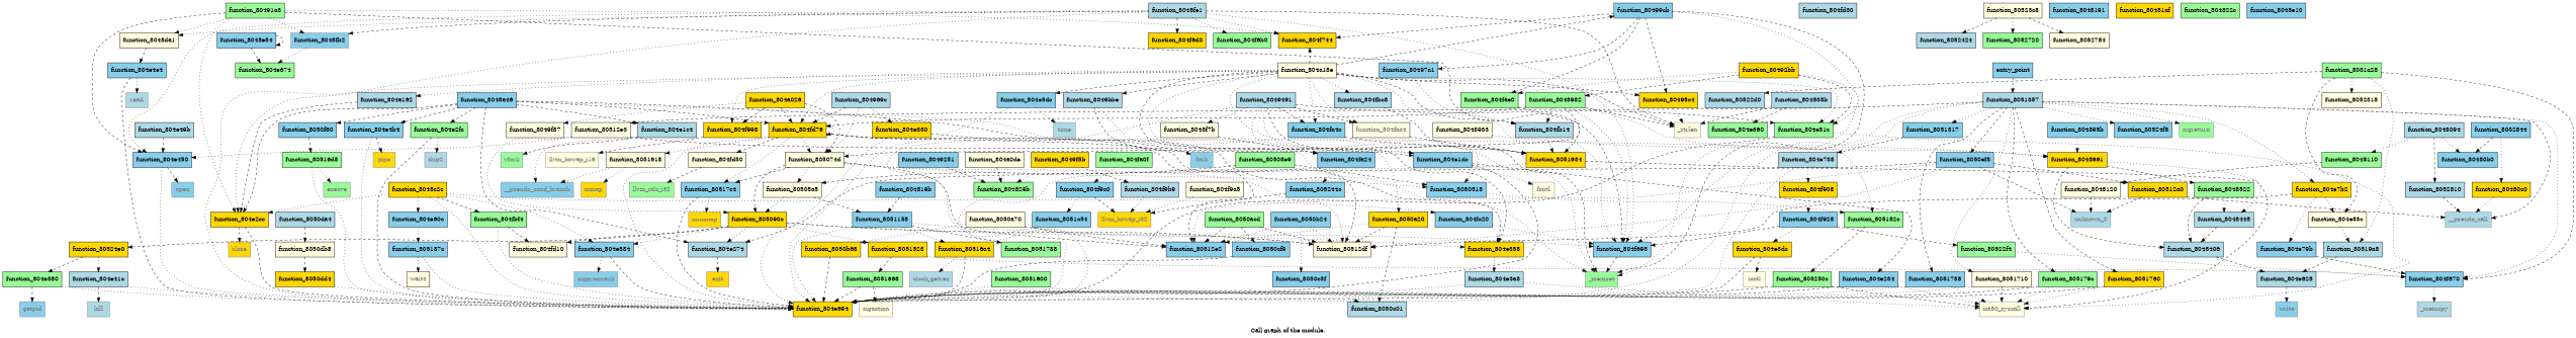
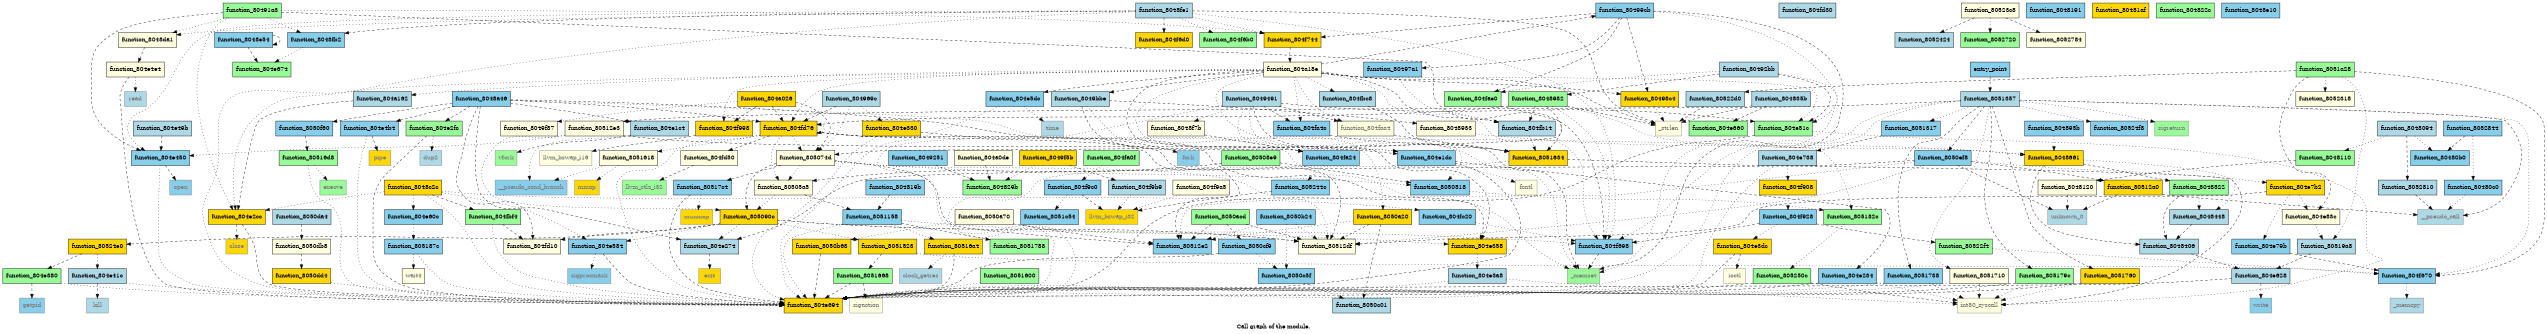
  digraph {
    label="Call graph of the module."
    node [fillcolor=skyblue shape=record style=filled]
    edge [style=dashed]
    n1 [fillcolor=lightblue label="{function_804969c}"]
    n2 [fillcolor=gold label="{function_804e330}"]
    n3 [fillcolor=gold label="{function_804fd76}"]
    n4 [fillcolor=lightyellow label="{function_805074d}"]
    n5 [fillcolor=gold label="{function_804e694}"]
    n6 [color=gray50 fontcolor=gray50 label="{fork}"]
    n7 [fillcolor=lightyellow label="{function_80512df}"]
    n8 [fillcolor=lightyellow label="{function_804fd50}"]
    n9 [fillcolor=lightyellow label="{function_80505a5}"]
    n10 [label="{function_80512e2}"]
    n11 [fillcolor=lightyellow label="{function_8051618}"]
    n12 [fillcolor=palegreen label="{function_805182c}"]
    n13 [label="{function_8050518}"]
    n14 [fillcolor=gold label="{function_805090c}"]
    n15 [label="{function_80517c4}"]
    n16 [fillcolor=gold label="{function_80498c4}"]
    n17 [color=gray50 fillcolor=lightyellow fontcolor=gray50 label="{_strlen}"]
    n18 [label="{function_80499cb}"]
    n19 [fillcolor=gold label="{function_804f744}"]
    n20 [fillcolor=palegreen label="{function_804e51c}"]
    n21 [fillcolor=palegreen label="{function_804fae0}"]
    n22 [color=gray50 fillcolor=palegreen fontcolor=gray50 label="{_memset}"]
    n23 [label="{function_80497a1}"]
    n24 [color=gray50 fillcolor=lightyellow fontcolor=gray50 label="{int80_syscall}"]
    n25 [fillcolor=gold label="{function_8051634}"]
    n26 [fillcolor=lightblue label="{function_804fb14}"]
    n27 [fillcolor=lightblue label="{function_8049bbe}"]
    n28 [label="{function_804fa24}"]
    n29 [fillcolor=gold label="{function_8050a20}"]
    n30 [fillcolor=lightyellow label="{function_8048933}"]
    n31 [label="{function_805244c}"]
    n32 [fillcolor=lightblue label="{function_8050c01}"]
    n33 [fillcolor=gold label="{function_8048661}"]
    n34 [fillcolor=gold label="{function_8049f5b}"]
    n35 [fillcolor=lightblue label="{function_804f9b9}"]
    n36 [fillcolor=palegreen label="{function_804829b}"]
    n37 [color=gray50 fillcolor=gold fontcolor=gray50 label="{llvm_bswap_i32}"]
    n38 [fillcolor=lightyellow fontcolor=gray50 label="{function_804faa4}"]
    n39 [fillcolor=lightyellow label="{function_8049f87}"]
    n40 [fillcolor=gold label="{function_804a026}"]
    n41 [fillcolor=gold label="{function_804f998}"]
    n42 [color=gray50 fillcolor=lightyellow fontcolor=gray50 label="{llvm_bswap_i16}"]
    n43 [fillcolor=gold label="{function_8051760}"]
    n44 [fillcolor=palegreen label="{function_804f6b0}"]
    n45 [fillcolor=lightblue label="{function_804e41c}"]
    n46 [color=gray50 fillcolor=lightblue fontcolor=gray50 label="{kill}"]
    n47 [fillcolor=gold label="{function_804e358}"]
    n48 [fillcolor=lightblue label="{function_804e3a8}"]
    n49 [fillcolor=lightblue label="{function_804fbc8}"]
    n50 [fillcolor=palegreen label="{function_804fa0f}"]
    n51 [label="{function_804f9c0}"]
    n52 [label="{function_8051c54}"]
    n53 [fillcolor=lightblue label="{function_804e628}"]
    n54 [color=gray50 fontcolor=gray50 label="{write}"]
    n55 [fillcolor=lightyellow label="{function_804a0de}"]
    n56 [fillcolor=lightblue label="{function_804a162}"]
    n57 [fillcolor=gold label="{function_804e2cc}"]
    n58 [color=gray50 fillcolor=gold fontcolor=gray50 label="{close}"]
    n59 [fillcolor=lightyellow label="{function_804a18e}"]
    n60 [label="{function_804e1dc}"]
    n61 [label="{function_804fa4c}"]
    n62 [label="{function_804f698}"]
    n63 [label="{function_804e5dc}"]
    n64 [label="{function_804e234}"]
    n65 [color=gray50 fillcolor=lightyellow fontcolor=gray50 label="{fcntl}"]
    n66 [color=gray50 fillcolor=lightblue fontcolor=gray50 label="{time}"]
    n67 [fillcolor=palegreen label="{function_804e660}"]
    n68 [label="{function_804e450}"]
    n69 [color=gray50 fontcolor=gray50 label="{open}"]
    n70 [fillcolor=gold label="{function_804f6d0}"]
    n71 [fillcolor=palegreen label="{function_804e674}"]
    n72 [fillcolor=lightblue label="{function_804e49b}"]
    n73 [fillcolor=lightblue label="{function_804e1c4}"]
    n74 [color=gray50 fillcolor=palegreen fontcolor=gray50 label="{vfork}"]
    n75 [color=gray50 fontcolor=gray50 label="{__pseudo_cond_branch}"]
    n76 [fillcolor=palegreen label="{function_804e380}"]
    n77 [color=gray50 fontcolor=gray50 label="{getpid}"]
    n78 [fillcolor=lightblue label="{function_804e738}"]
    n79 [fillcolor=gold label="{function_804f908}"]
    n80 [label="{function_804f928}"]
    n81 [label="{function_804e79b}"]
    n82 [label="{function_804f670}"]
    n83 [color=gray50 fillcolor=lightblue fontcolor=gray50 label="{_memcpy}"]
    n84 [label="{function_804e4b4}"]
    n85 [color=gray50 fillcolor=gold fontcolor=gray50 label="{pipe}"]
-   n86 [label="{function_804e4e4}"]
+   n86 [fillcolor=lightyellow label="{function_804e4e4}"]
    n87 [color=gray50 fillcolor=lightblue fontcolor=gray50 label="{read}"]
    n88 [fillcolor=gold label="{function_804e7b2}"]
    n89 [fillcolor=lightyellow label="{function_804e83c}"]
    n90 [fillcolor=lightblue label="{function_80519a8}"]
    n91 [fillcolor=gold label="{function_804e3dc}"]
    n92 [fillcolor=palegreen label="{function_80522f4}"]
    n93 [fillcolor=lightblue label="{function_804e274}"]
    n94 [color=gray50 fillcolor=gold fontcolor=gray50 label="{exit}"]
    n95 [color=gray50 fillcolor=lightyellow fontcolor=gray50 label="{ioctl}"]
    n96 [label="{function_804e584}"]
    n97 [color=gray50 fontcolor=gray50 label="{sigprocmask}"]
    n98 [fillcolor=lightyellow label="{function_804f9a5}"]
    n99 [fillcolor=palegreen label="{function_804e2fc}"]
    n100 [color=gray50 fillcolor=lightblue fontcolor=gray50 label="{dup2}"]
    n101 [label="{function_804e60c}"]
    n102 [label="{function_805187c}"]
    n103 [color=black fillcolor=lightyellow fontcolor=gray50 label="{wait4}"]
    n104 [fillcolor=palegreen label="{function_804fbf4}"]
    n105 [fillcolor=lightyellow label="{function_804fd10}"]
    n106 [label="{function_804fc20}"]
    n107 [fillcolor=lightblue label="{function_804fd30}"]
    n108 [color=gray50 fillcolor=palegreen fontcolor=gray50 label="{llvm_ctlz_i32}"]
    n109 [label="{function_8051158}"]
    n110 [color=gray50 fillcolor=gold fontcolor=gray50 label="{mmap}"]
    n111 [fillcolor=palegreen label="{function_805250c}"]
    n112 [fillcolor=gold label="{function_8051523}"]
    n113 [fillcolor=gold label="{function_80524e0}"]
    n114 [fillcolor=gold label="{function_80516a4}"]
    n115 [fillcolor=palegreen label="{function_8051788}"]
    n116 [color=gray50 fillcolor=gold fontcolor=gray50 label="{munmap}"]
    n117 [fillcolor=palegreen label="{function_80508e9}"]
    n118 [fillcolor=palegreen label="{function_8051668}"]
    n119 [fillcolor=lightyellow label="{function_8050a70}"]
    n120 [fillcolor=gold label="{function_8050b68}"]
    n121 [fillcolor=palegreen label="{function_8050acd}"]
    n122 [label="{function_8050cf9}"]
    n123 [label="{function_8050c5f}"]
    n124 [label="{function_8050b24}"]
    n125 [fillcolor=lightblue label="{function_8050da4}"]
    n126 [fillcolor=lightyellow label="{function_8050db8}"]
    n127 [fillcolor=gold label="{function_8050dd4}"]
    n128 [label="{function_8050ef8}"]
    n129 [fillcolor=gold label="{function_80512a0}"]
    n130 [color=gray50 fillcolor=lightblue fontcolor=gray50 label="{unknown_0}"]
    n131 [color=gray50 fillcolor=lightblue fontcolor=gray50 label="{__pseudo_call}"]
    n132 [label="{function_8050f60}"]
    n133 [fillcolor=palegreen label="{function_80516d8}"]
    n134 [color=gray50 fillcolor=palegreen fontcolor=gray50 label="{execve}"]
    n135 [color=gray50 fillcolor=lightblue fontcolor=gray50 label="{clock_getres}"]
    n136 [fillcolor=lightyellow label="{function_80512e3}"]
    n137 [label="{function_8051317}"]
    n138 [fillcolor=lightblue label="{function_8051357}"]
    n139 [label="{function_8051738}"]
    n140 [fillcolor=lightyellow label="{function_8051710}"]
    n141 [fillcolor=palegreen label="{function_805179c}"]
    n142 [label="{function_80524f8}"]
    n143 [color=gray50 fillcolor=palegreen fontcolor=gray50 label="{sigreturn}"]
    n144 [color=gray50 fillcolor=lightyellow fontcolor=gray50 label="{sigaction}"]
    n145 [fillcolor=palegreen label="{function_8051600}"]
    n146 [fillcolor=palegreen label="{function_8051a28}"]
    n147 [fillcolor=lightblue label="{function_80522d0}"]
    n148 [fillcolor=lightyellow label="{function_8052318}"]
    n149 [fillcolor=lightyellow label="{function_80523c8}"]
    n150 [fillcolor=lightblue label="{function_8052424}"]
    n151 [fillcolor=palegreen label="{function_8052720}"]
    n152 [fillcolor=lightyellow label="{function_8052784}"]
    n153 [fillcolor=lightblue label="{function_8052810}"]
    n154 [label="{function_8052844}"]
    n155 [label="{function_80480b0}"]
-   n156 [fillcolor=gold label="{function_80480c0}"]
+   n156 [label="{function_80480c0}"]
    n157 [fillcolor=lightblue label="{function_8048094}"]
    n158 [fillcolor=palegreen label="{function_8048110}"]
    n159 [fillcolor=lightyellow label="{function_8048120}"]
    n160 [label="{entry_point}"]
    n161 [label="{function_8048191}"]
    n162 [label="{function_804819b}"]
    n163 [fillcolor=gold label="{function_80481af}"]
    n164 [fillcolor=palegreen label="{function_804822c}"]
    n165 [fillcolor=lightblue label="{function_804835b}"]
    n166 [fillcolor=lightblue label="{function_8048406}"]
    n167 [fillcolor=lightblue label="{function_8048448}"]
    n168 [fillcolor=palegreen label="{function_8048522}"]
    n169 [label="{function_804895b}"]
    n170 [fillcolor=palegreen label="{function_8048982}"]
    n171 [label="{function_8048a46}"]
    n172 [fillcolor=gold label="{function_8048c2c}"]
    n173 [fillcolor=lightyellow label="{function_8048da1}"]
    n174 [label="{function_8048e10}"]
    n175 [label="{function_8048e54}"]
    n176 [fillcolor=lightyellow label="{function_8048f7b}"]
-   n177 [label="{function_8048fb2}" color=gray50]
+   n177 [label="{function_8048fb2}"]
    n178 [fillcolor=lightblue label="{function_8048fe1}"]
    n179 [fillcolor=palegreen label="{function_80491a3}"]
    n180 [label="{function_8049251}"]
-   n181 [fillcolor=gold label="{function_80492bb}"]
+   n181 [fillcolor=lightblue label="{function_80492bb}"]
    n182 [fillcolor=lightblue label="{function_8049491}"]
    n1 -> n2 [style=dotted]
    n1 -> n3
    n1 -> n4 [style=dotted]
    n2 -> n5 [style=dotted]
    n2 -> n6
    n3 -> n3 [style=dotted]
    n3 -> n4 [style=dotted]
    n3 -> n5 [style=dotted]
    n3 -> n7
    n3 -> n8
-   n3 -> n15 [style=dotted]
+   n3 -> n9 [style=dotted]
    n3 -> n10
    n3 -> n11 [style=dotted]
    n3 -> n12 [style=dotted]
    n4 -> n7 [style=dotted]
    n4 -> n9 [style=dotted]
    n4 -> n10
    n4 -> n13 [style=dotted]
    n4 -> n14
    n4 -> n15
    n8 -> n108
    n9 -> n14 [style=dotted]
    n9 -> n109
    n11 -> n75 [style=dotted]
    n11 -> n110 [style=dotted]
-   n12 -> n111
+   n12 -> n111 [style=dotted]
    n13 -> n12 [style=dotted]
    n14 -> n7
    n14 -> n62 [style=dotted]
    n14 -> n93 [style=dotted]
    n14 -> n96 [style=dotted]
    n14 -> n105
    n14 -> n112 [style=dotted]
    n14 -> n113
    n15 -> n5
    n15 -> n116 [style=dotted]
    n16 -> n17 [style=dotted]
    n18 -> n16
    n18 -> n19
    n18 -> n20 [style=dotted]
    n18 -> n21
    n18 -> n22
    n18 -> n23
    n20 -> n5
    n20 -> n24 [style=dotted]
    n21 -> n25
    n23 -> n26 [style=dotted]
    n25 -> n5 [style=dotted]
    n25 -> n24
    n26 -> n25 [style=dotted]
    n27 -> n28
    n27 -> n29 [style=dotted]
+   n27 -> n30
    n28 -> n31 [style=dotted]
    n29 -> n7
    n29 -> n10 [style=dotted]
    n29 -> n32
    n30 -> n33 [style=dotted]
    n31 -> n37
    n33 -> n166
    n33 -> n167 [style=dotted]
    n33 -> n168
    n34 -> n35
    n34 -> n36 [style=dotted]
    n35 -> n37 [style=dotted]
    n38 -> n25
    n40 -> n3
    n40 -> n4
    n40 -> n39 [style=dotted]
    n40 -> n41
    n41 -> n42
    n43 -> n5
    n43 -> n24 [style=dotted]
    n45 -> n5 [style=dotted]
    n45 -> n46
    n47 -> n48 [style=dotted]
    n48 -> n5 [style=dotted]
    n48 -> n24 [style=dotted]
    n49 -> n25
    n50 -> n51 [style=dotted]
    n51 -> n37
    n51 -> n52 [style=dotted]
+   n53 -> n5
    n53 -> n54
    n55 -> n36
    n56 -> n57
    n57 -> n5
    n57 -> n58
    n59 -> n3 [style=dotted]
    n59 -> n5 [style=dotted]
    n59 -> n16
    n59 -> n17
    n59 -> n18
-   n59 -> n19
+   n19 -> n59
    n59 -> n20 [style=dotted]
    n59 -> n22 [style=dotted]
    n59 -> n26
    n59 -> n27
    n59 -> n38 [style=dotted]
    n59 -> n41 [style=dotted]
    n59 -> n47
    n59 -> n49 [style=dotted]
    n59 -> n56 [style=dotted]
    n59 -> n60 [style=dotted]
    n59 -> n61 [style=dotted]
    n59 -> n62 [style=dotted]
    n59 -> n63
    n60 -> n5
    n60 -> n64
    n60 -> n65 [style=dotted]
    n61 -> n25
    n62 -> n22
    n63 -> n5 [style=dotted]
    n63 -> n66 [style=dotted]
    n64 -> n5
    n64 -> n24 [style=dotted]
    n68 -> n5 [style=dotted]
    n68 -> n69
    n72 -> n68
    n73 -> n74
    n73 -> n75 [style=dotted]
    n76 -> n5 [style=dotted]
    n76 -> n77
    n78 -> n5 [style=dotted]
    n78 -> n79 [style=dotted]
    n79 -> n80 [style=dotted]
    n80 -> n62
    n80 -> n91 [style=dotted]
    n80 -> n92
    n81 -> n82
    n82 -> n83 [style=dotted]
    n84 -> n5 [style=dotted]
    n84 -> n85
    n86 -> n5
    n86 -> n87 [style=dotted]
    n88 -> n7
    n88 -> n81 [style=dotted]
    n88 -> n89 [style=dotted]
    n89 -> n90 [style=dotted]
    n90 -> n53
    n91 -> n5
    n91 -> n95
    n92 -> n82 [style=dotted]
    n93 -> n94
    n96 -> n5
    n96 -> n97 [style=dotted]
    n98 -> n37 [style=dotted]
    n99 -> n5
    n99 -> n100 [style=dotted]
    n101 -> n102 [style=dotted]
    n102 -> n5 [style=dotted]
    n102 -> n103 [style=dotted]
    n104 -> n5 [style=dotted]
    n104 -> n105
    n106 -> n62 [style=dotted]
    n109 -> n5 [style=dotted]
    n109 -> n47 [style=dotted]
    n109 -> n114 [style=dotted]
    n109 -> n115
    n111 -> n5
    n111 -> n24
    n112 -> n82 [style=dotted]
    n112 -> n118
    n113 -> n45 [style=dotted]
    n113 -> n76
    n114 -> n5
    n114 -> n135 [style=dotted]
    n117 -> n9
    n117 -> n13
    n118 -> n5
    n118 -> n144
    n119 -> n7 [style=dotted]
    n119 -> n10
    n119 -> n120 [style=dotted]
    n120 -> n5
    n121 -> n7
    n121 -> n10
    n121 -> n122
    n122 -> n5
+   n122 -> n123 [style=dotted]
    n123 -> n32 [style=dotted]
    n124 -> n7 [style=dotted]
    n124 -> n10 [style=dotted]
    n124 -> n123 [style=dotted]
    n125 -> n126
    n126 -> n127
    n127 -> n5 [style=dotted]
    n128 -> n7 [style=dotted]
    n128 -> n10 [style=dotted]
-   n138 -> n88 [style=dotted]
+   n128 -> n88 [style=dotted]
    n128 -> n93
    n128 -> n129
    n128 -> n130
    n129 -> n130
    n129 -> n131
    n132 -> n133
    n133 -> n5 [style=dotted]
    n133 -> n134 [style=dotted]
    n136 -> n14 [style=dotted]
    n136 -> n60
    n136 -> n68 [style=dotted]
    n137 -> n78
    n138 -> n5 [style=dotted]
    n138 -> n43
    n138 -> n62 [style=dotted]
    n138 -> n82 [style=dotted]
    n138 -> n128
    n138 -> n131
    n138 -> n136
    n138 -> n137 [style=dotted]
    n138 -> n139
    n138 -> n140 [style=dotted]
    n138 -> n141
    n138 -> n142 [style=dotted]
    n138 -> n143 [style=dotted]
    n139 -> n5 [style=dotted]
    n139 -> n24 [style=dotted]
    n140 -> n5 [style=dotted]
    n140 -> n24
    n141 -> n5
    n141 -> n24 [style=dotted]
    n145 -> n5 [style=dotted]
    n146 -> n82
    n146 -> n89
    n146 -> n90 [style=dotted]
    n146 -> n147
    n146 -> n148 [style=dotted]
+   n147 -> n17
    n149 -> n150
    n149 -> n151 [style=dotted]
    n149 -> n152
    n153 -> n131
    n154 -> n155
    n154 -> n156 [style=dotted]
    n156 -> n131 [style=dotted]
    n157 -> n153
    n157 -> n155 [style=dotted]
    n157 -> n158 [style=dotted]
    n158 -> n159
    n159 -> n130
    n160 -> n138
    n162 -> n109
    n165 -> n17
    n165 -> n67
    n166 -> n53
    n167 -> n166
    n168 -> n166
    n168 -> n167 [style=dotted]
    n169 -> n33 [style=dotted]
    n170 -> n3
    n170 -> n4
    n170 -> n17
    n170 -> n26
    n170 -> n33 [style=dotted]
    n170 -> n62 [style=dotted]
    n171 -> n3
    n171 -> n22 [style=dotted]
    n171 -> n47
-   n171 -> n57
+   n171 -> n105
    n171 -> n73
    n171 -> n84
    n171 -> n93
    n171 -> n99
    n171 -> n132
    n172 -> n5 [style=dotted]
    n172 -> n57 [style=dotted]
    n172 -> n96 [style=dotted]
    n172 -> n101 [style=dotted]
    n172 -> n104
    n172 -> n106 [style=dotted]
    n173 -> n86
    n175 -> n71
    n175 -> n175
    n176 -> n28
    n177 -> n71 [style=dotted]
    n178 -> n17
    n178 -> n19 [style=dotted]
    n178 -> n44 [style=dotted]
    n178 -> n57 [style=dotted]
    n178 -> n62 [style=dotted]
    n178 -> n68 [style=dotted]
    n178 -> n70
    n178 -> n173 [style=dotted]
    n178 -> n177
    n179 -> n19 [style=dotted]
    n179 -> n57 [style=dotted]
    n179 -> n62
    n179 -> n68
    n179 -> n173 [style=dotted]
    n179 -> n177 [style=dotted]
    n180 -> n36
    n181 -> n20
    n181 -> n21 [style=dotted]
    n181 -> n22 [style=dotted]
    n181 -> n170
    n182 -> n5 [style=dotted]
    n182 -> n13 [style=dotted]
    n182 -> n20
    n182 -> n22
    n182 -> n38
    n182 -> n60 [style=dotted]
    n182 -> n61
    n182 -> n176 [style=dotted]
  }
